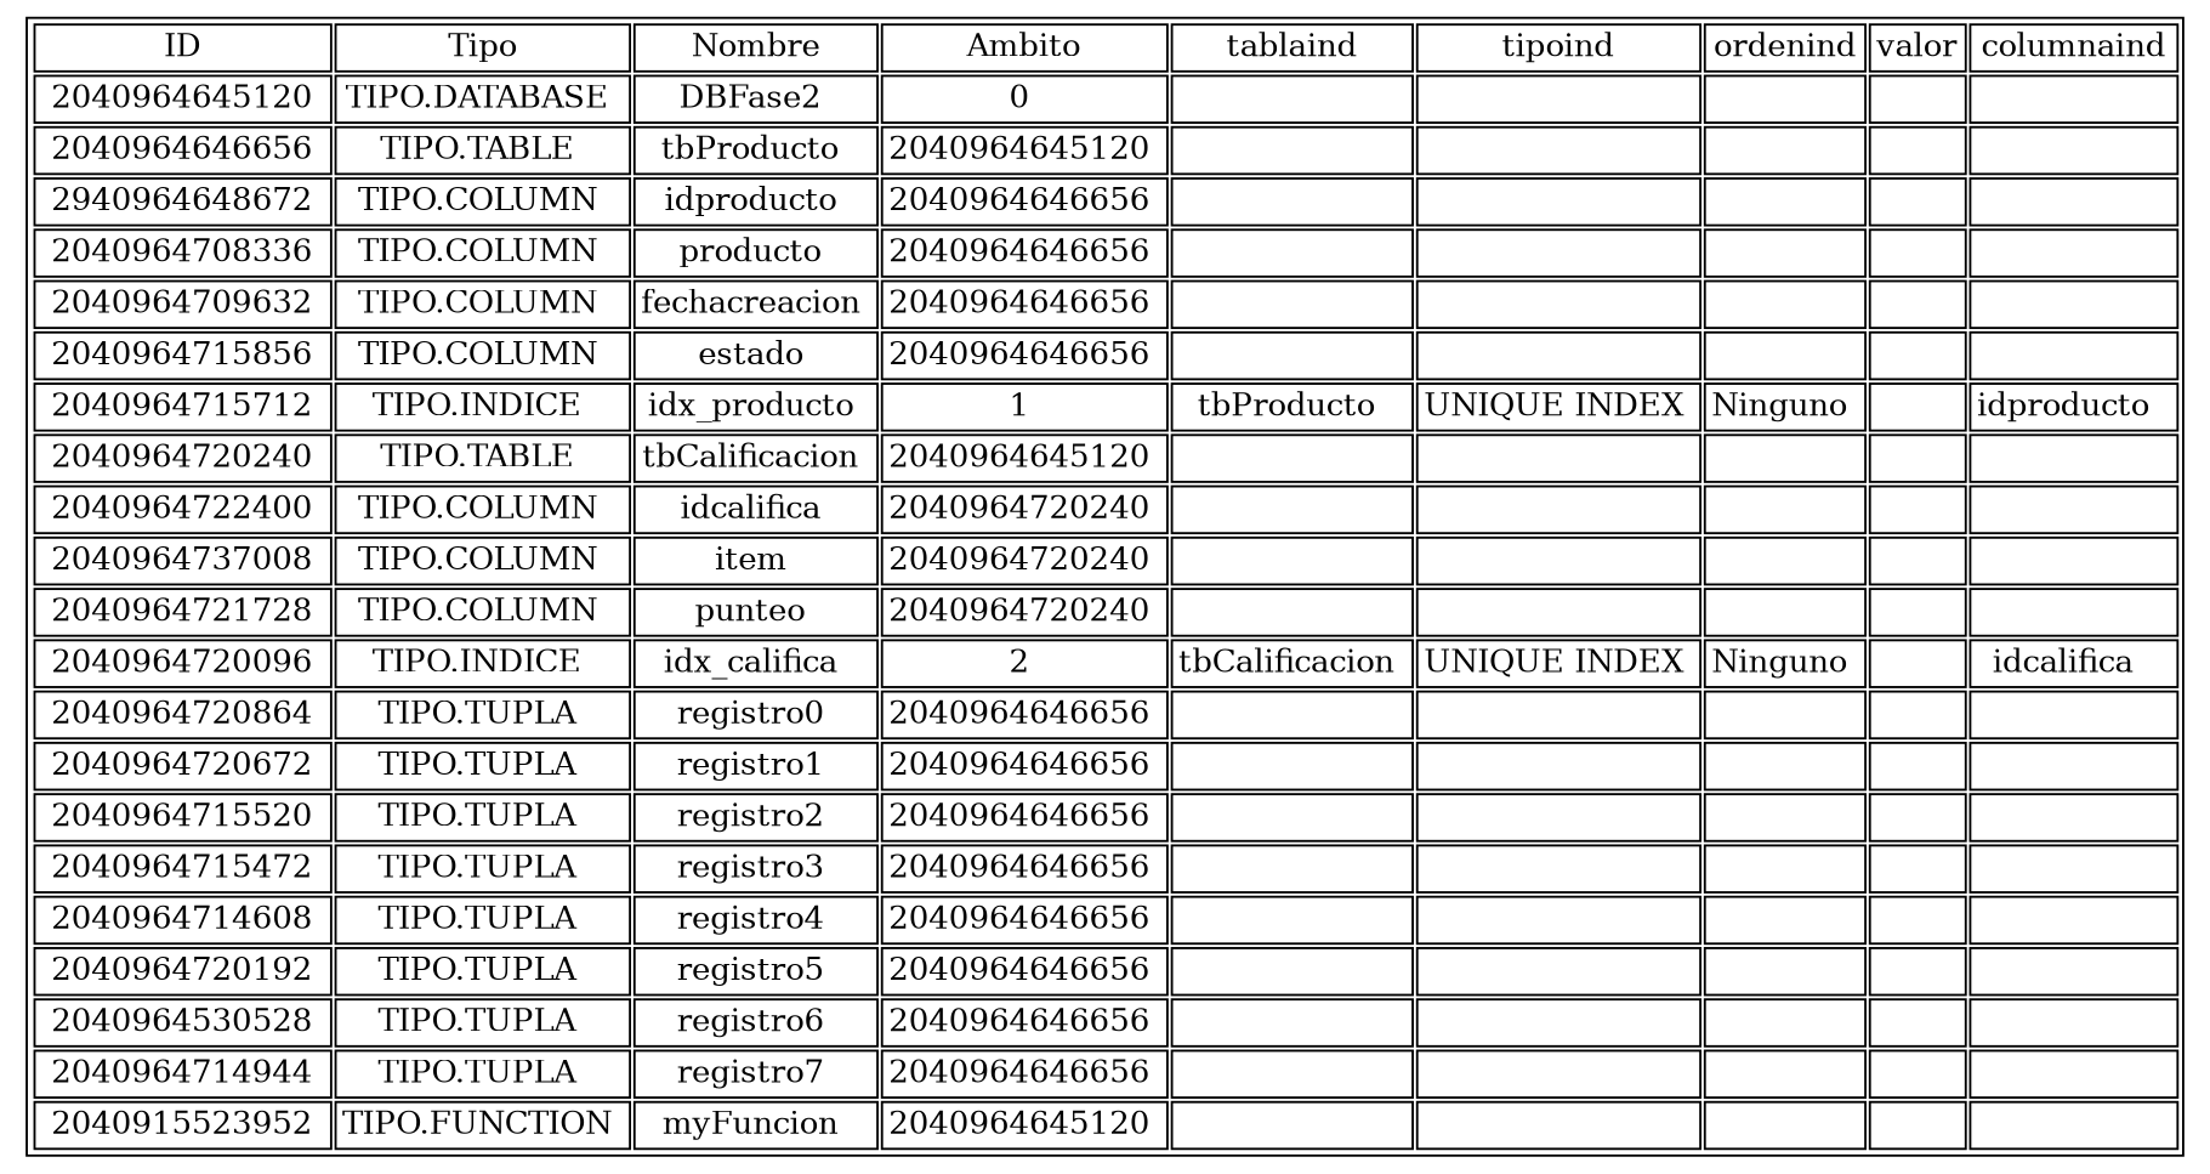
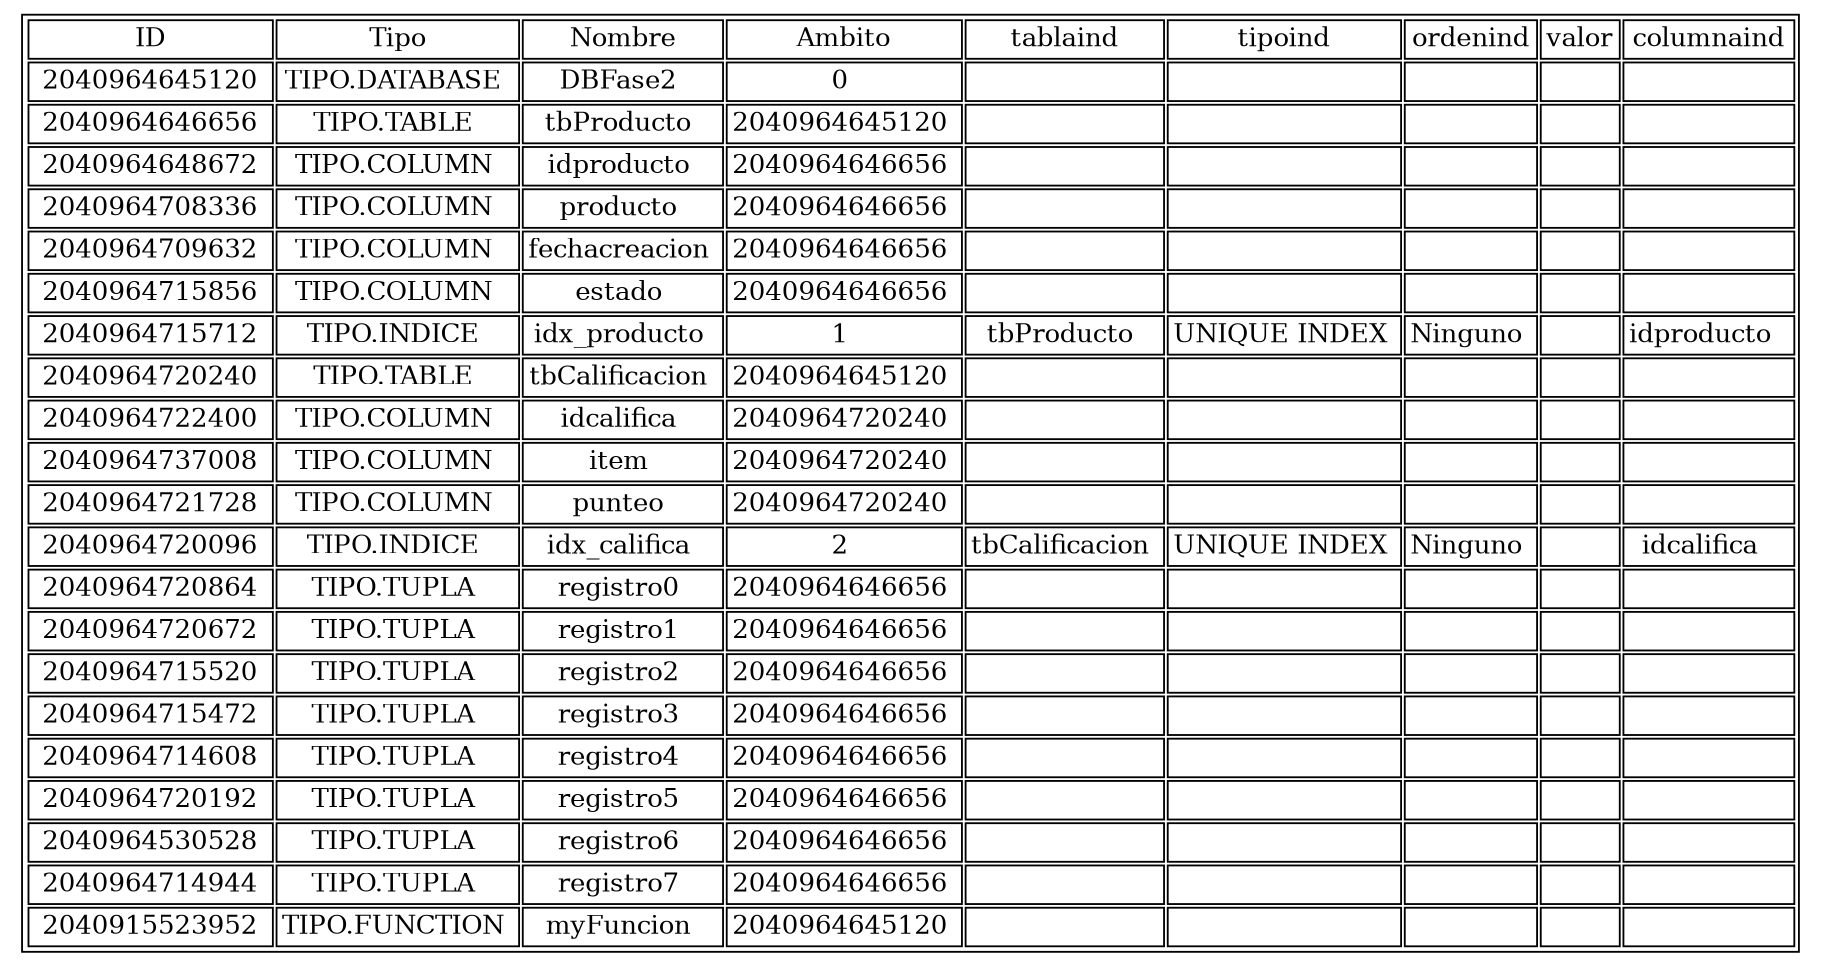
  digraph {
-   n1 [label=<<TABLE>   <TR><TD>ID</TD><TD>Tipo</TD><TD>Nombre</TD><TD>Ambito</TD><TD>tablaind</TD><TD>tipoind</TD><TD>ordenind</TD><TD>valor</TD><TD>columnaind</TD></TR> <TR> <TD> 2040964645120 </TD><TD>TIPO.DATABASE </TD><TD>DBFase2 </TD><TD>0 </TD><TD> </TD><TD> </TD><TD> </TD><TD> </TD><TD> </TD></TR><TR> <TD> 2040964646656 </TD><TD>TIPO.TABLE </TD><TD>tbProducto </TD><TD>2040964645120 </TD><TD> </TD><TD> </TD><TD> </TD><TD> </TD><TD> </TD></TR><TR> <TD> 2940964648672 </TD><TD>TIPO.COLUMN </TD><TD>idproducto </TD><TD>2040964646656 </TD><TD> </TD><TD> </TD><TD> </TD><TD> </TD><TD> </TD></TR><TR> <TD> 2040964708336 </TD><TD>TIPO.COLUMN </TD><TD>producto </TD><TD>2040964646656 </TD><TD> </TD><TD> </TD><TD> </TD><TD> </TD><TD> </TD></TR><TR> <TD> 2040964709632 </TD><TD>TIPO.COLUMN </TD><TD>fechacreacion </TD><TD>2040964646656 </TD><TD> </TD><TD> </TD><TD> </TD><TD> </TD><TD> </TD></TR><TR> <TD> 2040964715856 </TD><TD>TIPO.COLUMN </TD><TD>estado </TD><TD>2040964646656 </TD><TD> </TD><TD> </TD><TD> </TD><TD> </TD><TD> </TD></TR><TR> <TD> 2040964715712 </TD><TD>TIPO.INDICE </TD><TD>idx_producto </TD><TD>1 </TD><TD>tbProducto </TD><TD>UNIQUE INDEX </TD><TD>Ninguno </TD><TD> </TD><TD>idproducto  </TD></TR><TR> <TD> 2040964720240 </TD><TD>TIPO.TABLE </TD><TD>tbCalificacion </TD><TD>2040964645120 </TD><TD> </TD><TD> </TD><TD> </TD><TD> </TD><TD> </TD></TR><TR> <TD> 2040964722400 </TD><TD>TIPO.COLUMN </TD><TD>idcalifica </TD><TD>2040964720240 </TD><TD> </TD><TD> </TD><TD> </TD><TD> </TD><TD> </TD></TR><TR> <TD> 2040964737008 </TD><TD>TIPO.COLUMN </TD><TD>item </TD><TD>2040964720240 </TD><TD> </TD><TD> </TD><TD> </TD><TD> </TD><TD> </TD></TR><TR> <TD> 2040964721728 </TD><TD>TIPO.COLUMN </TD><TD>punteo </TD><TD>2040964720240 </TD><TD> </TD><TD> </TD><TD> </TD><TD> </TD><TD> </TD></TR><TR> <TD> 2040964720096 </TD><TD>TIPO.INDICE </TD><TD>idx_califica </TD><TD>2 </TD><TD>tbCalificacion </TD><TD>UNIQUE INDEX </TD><TD>Ninguno </TD><TD> </TD><TD>idcalifica  </TD></TR><TR> <TD> 2040964720864 </TD><TD>TIPO.TUPLA </TD><TD>registro0 </TD><TD>2040964646656 </TD><TD> </TD><TD> </TD><TD> </TD><TD> </TD><TD> </TD></TR><TR> <TD> 2040964720672 </TD><TD>TIPO.TUPLA </TD><TD>registro1 </TD><TD>2040964646656 </TD><TD> </TD><TD> </TD><TD> </TD><TD> </TD><TD> </TD></TR><TR> <TD> 2040964715520 </TD><TD>TIPO.TUPLA </TD><TD>registro2 </TD><TD>2040964646656 </TD><TD> </TD><TD> </TD><TD> </TD><TD> </TD><TD> </TD></TR><TR> <TD> 2040964715472 </TD><TD>TIPO.TUPLA </TD><TD>registro3 </TD><TD>2040964646656 </TD><TD> </TD><TD> </TD><TD> </TD><TD> </TD><TD> </TD></TR><TR> <TD> 2040964714608 </TD><TD>TIPO.TUPLA </TD><TD>registro4 </TD><TD>2040964646656 </TD><TD> </TD><TD> </TD><TD> </TD><TD> </TD><TD> </TD></TR><TR> <TD> 2040964720192 </TD><TD>TIPO.TUPLA </TD><TD>registro5 </TD><TD>2040964646656 </TD><TD> </TD><TD> </TD><TD> </TD><TD> </TD><TD> </TD></TR><TR> <TD> 2040964530528 </TD><TD>TIPO.TUPLA </TD><TD>registro6 </TD><TD>2040964646656 </TD><TD> </TD><TD> </TD><TD> </TD><TD> </TD><TD> </TD></TR><TR> <TD> 2040964714944 </TD><TD>TIPO.TUPLA </TD><TD>registro7 </TD><TD>2040964646656 </TD><TD> </TD><TD> </TD><TD> </TD><TD> </TD><TD> </TD></TR><TR> <TD> 2040915523952 </TD><TD>TIPO.FUNCTION </TD><TD>myFuncion </TD><TD>2040964645120 </TD><TD> </TD><TD> </TD><TD> </TD><TD> </TD><TD> </TD></TR></TABLE>> shape=plaintext]
+   n1 [label=<<TABLE>   <TR><TD>ID</TD><TD>Tipo</TD><TD>Nombre</TD><TD>Ambito</TD><TD>tablaind</TD><TD>tipoind</TD><TD>ordenind</TD><TD>valor</TD><TD>columnaind</TD></TR> <TR> <TD> 2040964645120 </TD><TD>TIPO.DATABASE </TD><TD>DBFase2 </TD><TD>0 </TD><TD> </TD><TD> </TD><TD> </TD><TD> </TD><TD> </TD></TR><TR> <TD> 2040964646656 </TD><TD>TIPO.TABLE </TD><TD>tbProducto </TD><TD>2040964645120 </TD><TD> </TD><TD> </TD><TD> </TD><TD> </TD><TD> </TD></TR><TR> <TD> 2040964648672 </TD><TD>TIPO.COLUMN </TD><TD>idproducto </TD><TD>2040964646656 </TD><TD> </TD><TD> </TD><TD> </TD><TD> </TD><TD> </TD></TR><TR> <TD> 2040964708336 </TD><TD>TIPO.COLUMN </TD><TD>producto </TD><TD>2040964646656 </TD><TD> </TD><TD> </TD><TD> </TD><TD> </TD><TD> </TD></TR><TR> <TD> 2040964709632 </TD><TD>TIPO.COLUMN </TD><TD>fechacreacion </TD><TD>2040964646656 </TD><TD> </TD><TD> </TD><TD> </TD><TD> </TD><TD> </TD></TR><TR> <TD> 2040964715856 </TD><TD>TIPO.COLUMN </TD><TD>estado </TD><TD>2040964646656 </TD><TD> </TD><TD> </TD><TD> </TD><TD> </TD><TD> </TD></TR><TR> <TD> 2040964715712 </TD><TD>TIPO.INDICE </TD><TD>idx_producto </TD><TD>1 </TD><TD>tbProducto </TD><TD>UNIQUE INDEX </TD><TD>Ninguno </TD><TD> </TD><TD>idproducto  </TD></TR><TR> <TD> 2040964720240 </TD><TD>TIPO.TABLE </TD><TD>tbCalificacion </TD><TD>2040964645120 </TD><TD> </TD><TD> </TD><TD> </TD><TD> </TD><TD> </TD></TR><TR> <TD> 2040964722400 </TD><TD>TIPO.COLUMN </TD><TD>idcalifica </TD><TD>2040964720240 </TD><TD> </TD><TD> </TD><TD> </TD><TD> </TD><TD> </TD></TR><TR> <TD> 2040964737008 </TD><TD>TIPO.COLUMN </TD><TD>item </TD><TD>2040964720240 </TD><TD> </TD><TD> </TD><TD> </TD><TD> </TD><TD> </TD></TR><TR> <TD> 2040964721728 </TD><TD>TIPO.COLUMN </TD><TD>punteo </TD><TD>2040964720240 </TD><TD> </TD><TD> </TD><TD> </TD><TD> </TD><TD> </TD></TR><TR> <TD> 2040964720096 </TD><TD>TIPO.INDICE </TD><TD>idx_califica </TD><TD>2 </TD><TD>tbCalificacion </TD><TD>UNIQUE INDEX </TD><TD>Ninguno </TD><TD> </TD><TD>idcalifica  </TD></TR><TR> <TD> 2040964720864 </TD><TD>TIPO.TUPLA </TD><TD>registro0 </TD><TD>2040964646656 </TD><TD> </TD><TD> </TD><TD> </TD><TD> </TD><TD> </TD></TR><TR> <TD> 2040964720672 </TD><TD>TIPO.TUPLA </TD><TD>registro1 </TD><TD>2040964646656 </TD><TD> </TD><TD> </TD><TD> </TD><TD> </TD><TD> </TD></TR><TR> <TD> 2040964715520 </TD><TD>TIPO.TUPLA </TD><TD>registro2 </TD><TD>2040964646656 </TD><TD> </TD><TD> </TD><TD> </TD><TD> </TD><TD> </TD></TR><TR> <TD> 2040964715472 </TD><TD>TIPO.TUPLA </TD><TD>registro3 </TD><TD>2040964646656 </TD><TD> </TD><TD> </TD><TD> </TD><TD> </TD><TD> </TD></TR><TR> <TD> 2040964714608 </TD><TD>TIPO.TUPLA </TD><TD>registro4 </TD><TD>2040964646656 </TD><TD> </TD><TD> </TD><TD> </TD><TD> </TD><TD> </TD></TR><TR> <TD> 2040964720192 </TD><TD>TIPO.TUPLA </TD><TD>registro5 </TD><TD>2040964646656 </TD><TD> </TD><TD> </TD><TD> </TD><TD> </TD><TD> </TD></TR><TR> <TD> 2040964530528 </TD><TD>TIPO.TUPLA </TD><TD>registro6 </TD><TD>2040964646656 </TD><TD> </TD><TD> </TD><TD> </TD><TD> </TD><TD> </TD></TR><TR> <TD> 2040964714944 </TD><TD>TIPO.TUPLA </TD><TD>registro7 </TD><TD>2040964646656 </TD><TD> </TD><TD> </TD><TD> </TD><TD> </TD><TD> </TD></TR><TR> <TD> 2040915523952 </TD><TD>TIPO.FUNCTION </TD><TD>myFuncion </TD><TD>2040964645120 </TD><TD> </TD><TD> </TD><TD> </TD><TD> </TD><TD> </TD></TR></TABLE>> shape=plaintext]
  }
